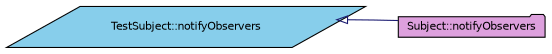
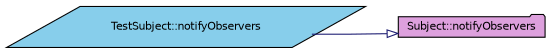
  digraph {
    rankdir=LR
    node [color=black fontname=Helvetica fontsize=10 style=filled]
    n1 [fillcolor=skyblue fontcolor=black height=0.2 label="TestSubject::notifyObservers" shape=parallelogram width=0.4]
    n2 [fillcolor=plum height=0.2 label="Subject::notifyObservers" shape=folder width=0.4]
-   n2 -> n1 [color=midnightblue fontname=Helvetica fontsize=10 labelfontname=Helvetica labelfontsize=10 style=solid arrowhead=onormal]
+   n1 -> n2 [color=midnightblue fontname=Helvetica fontsize=10 labelfontname=Helvetica labelfontsize=10 style=solid arrowhead=onormal]
  }
